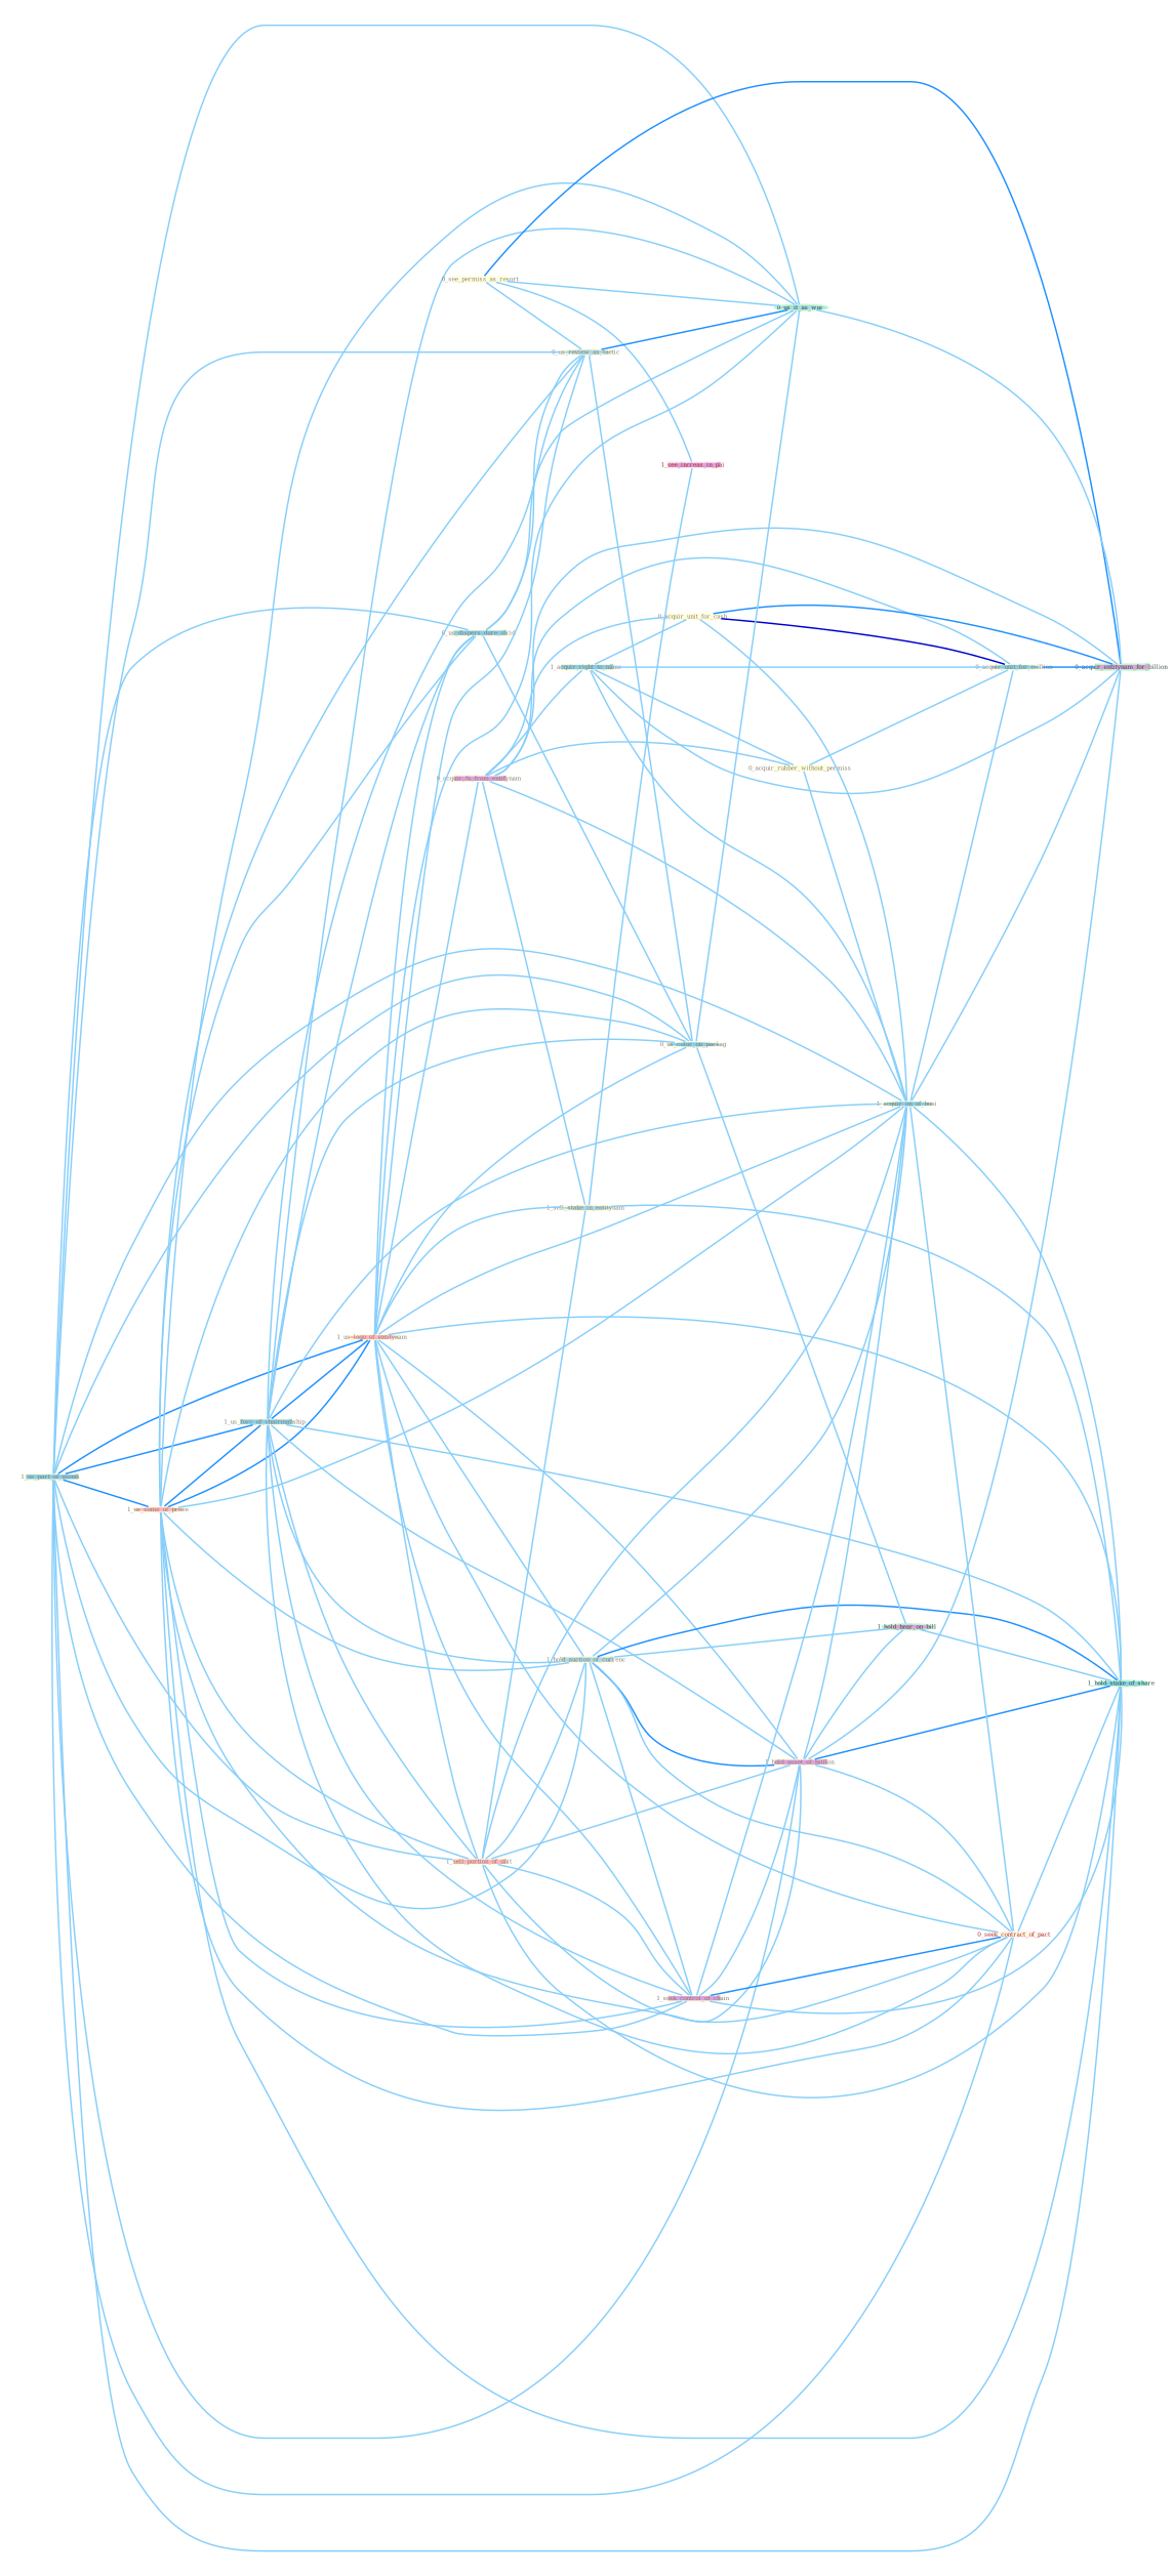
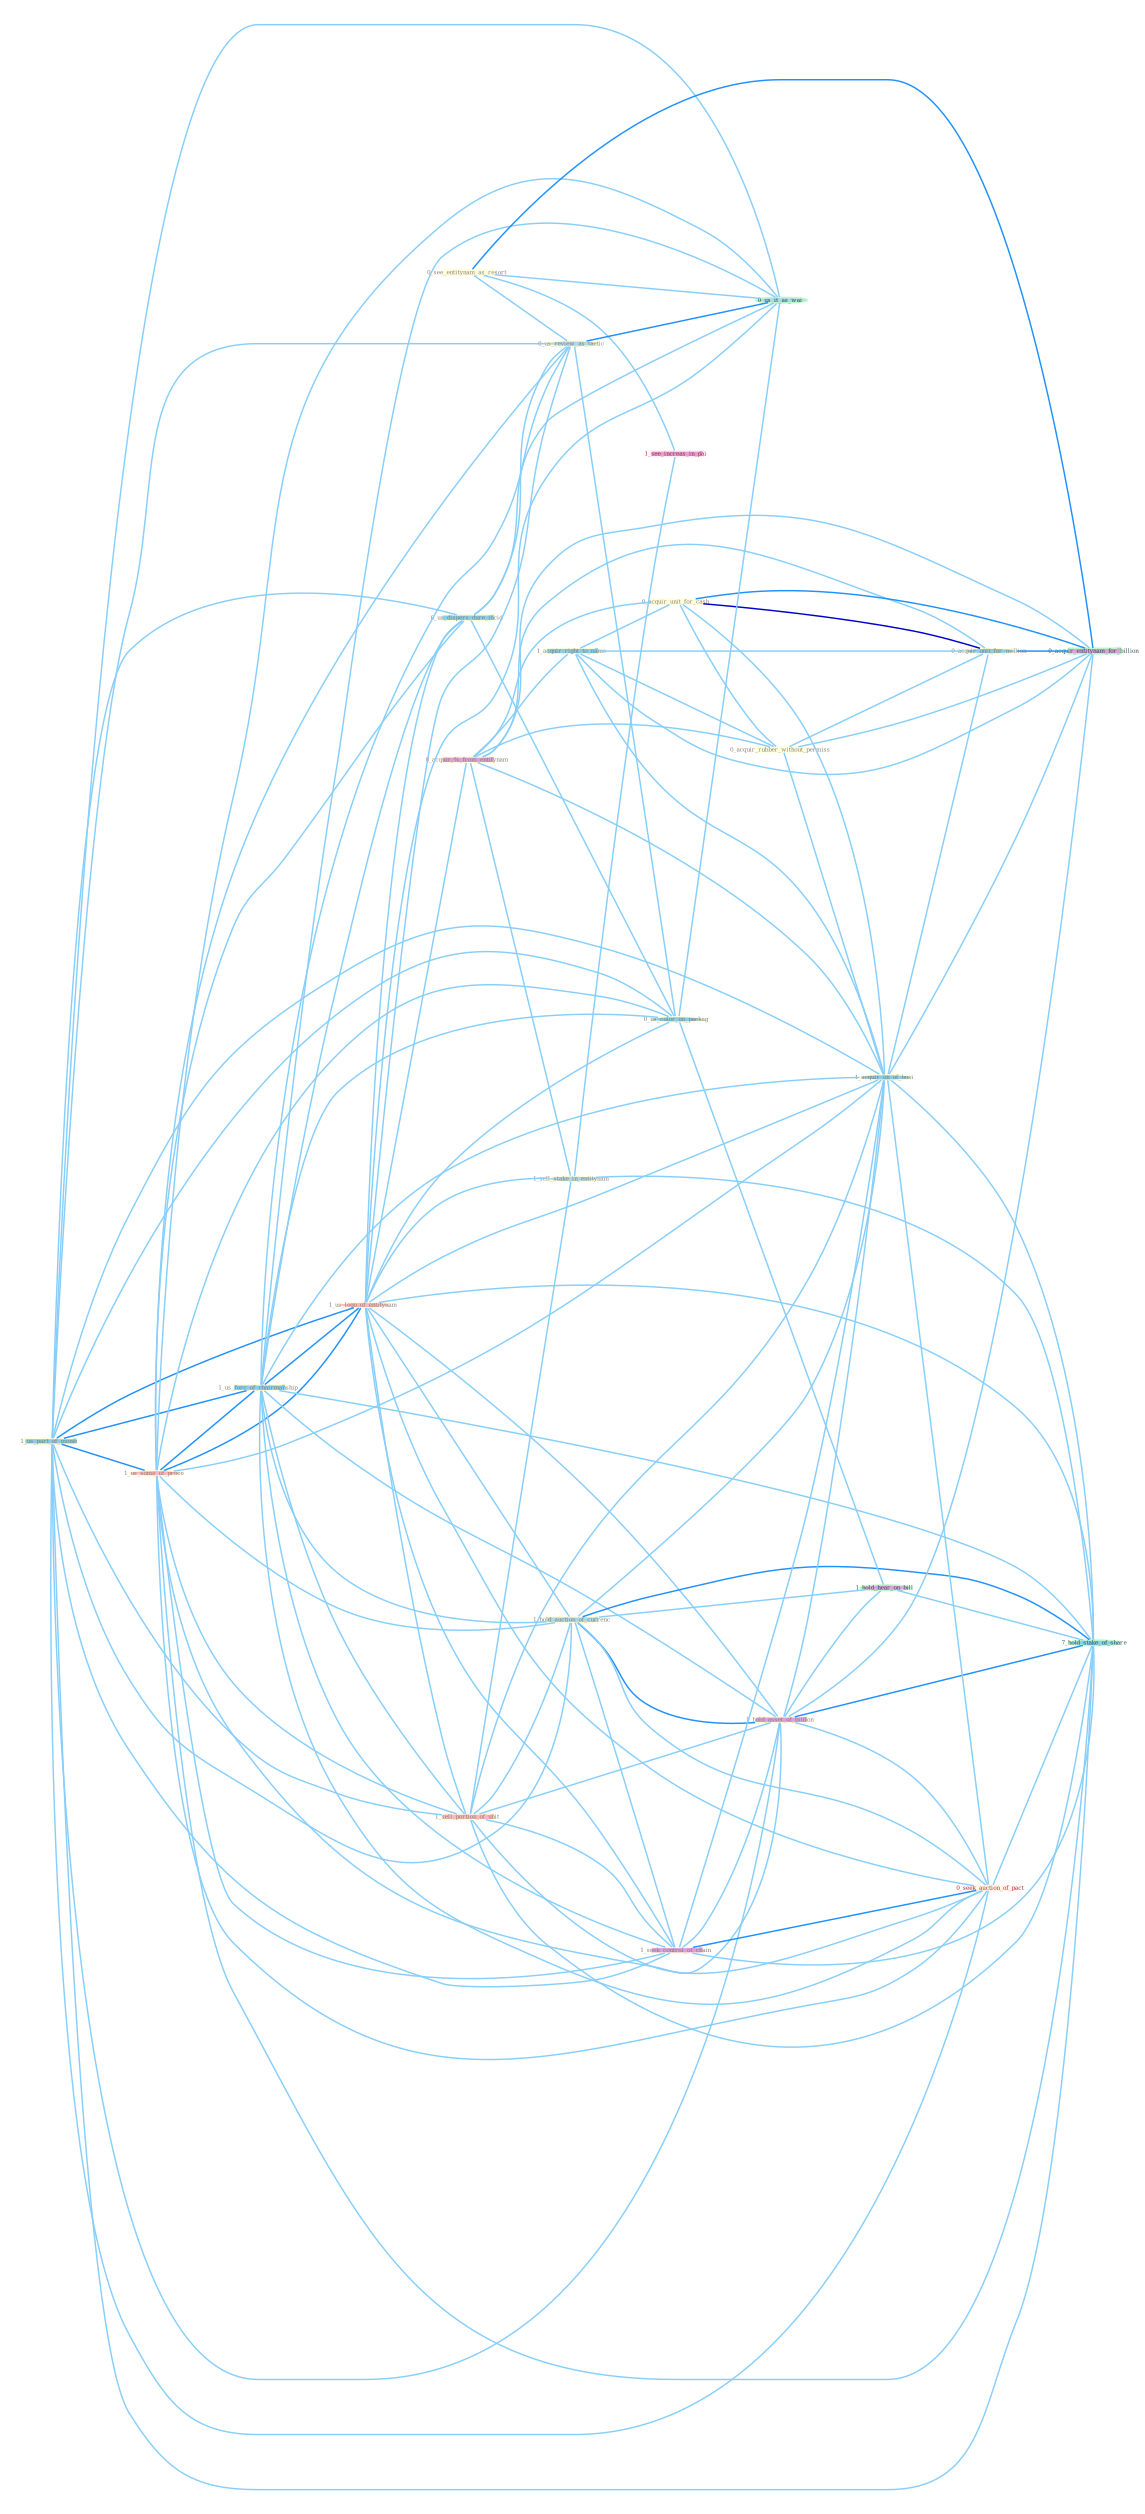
  graph {
    rankdir=LR
    node [color="#ffffe0" fillcolor=skyblue fixedsize=true fontcolor="#8b7d6b" fontsize=4 shape=folder style=filled]
    edge [color="#87cefa" w=1]
    "1_us_part_of_monei " [height=.06 width=.5]
    "1_us_some_of_proce " [fillcolor=lightpink height=.06 shape=ellipse width=.5]
    "1_us_forc_of_chairmanship " [height=.06 width=.5]
    "1_us_logo_of_entitynam " [fillcolor=lightpink height=.06 shape=ellipse width=.5]
    "0_us_dispers_dure_incid " [height=.06 width=.5]
    "0_acquir_%_from_entitynam " [fillcolor=plum height=.06 width=.5]
    "1_sell_portion_of_unit " [fillcolor=lightpink height=.06 width=.5]
    "1_hold_auction_of_currenc " [fillcolor=lightblue height=.06 width=.5]
-   "0_see_entitynam_as_resort " [fillcolor=lightyellow height=.06 width=.5 label="0_see_permiss_as_resort"]
+   "0_see_entitynam_as_resort " [fillcolor=lightyellow height=.06 width=.5]
    "1_seek_control_of_chain " [fillcolor=plum height=.06 width=.5]
    "1_sell_stake_in_entitynam " [fillcolor=lightblue height=.06 shape=ellipse width=.5]
    "1_hold_asset_of_billion " [fillcolor=plum height=.06 width=.5]
    "1_acquir_right_to_name " [height=.06 width=.5]
    "0_acquir_unit_for_cash " [fillcolor=lightyellow height=.06 width=.5]
    "0_acquir_rubber_without_permiss " [fillcolor=lightyellow height=.06 width=.5]
    "0_us_review_as_tactic " [fillcolor=lightblue height=.06 shape=ellipse width=.5]
    "1_acquir_on_of_busi " [height=.06 shape=ellipse width=.5]
    "0_us_color_on_packag " [height=.06 shape=ellipse width=.5]
    "0_acquir_unit_for_million " [height=.06 shape=ellipse width=.5]
-   "0_seek_contract_of_pact " [color="#fff0f5" fillcolor=lightyellow fontcolor="#b22222" height=.06 shape=ellipse width=.5]
+   "0_seek_contract_of_pact " [color="#fff0f5" fillcolor=lightyellow fontcolor="#b22222" height=.06 shape=ellipse width=.5 label="0_seek_auction_of_pact"]
    "1_see_increas_in_pai " [color="#fff0f5" fillcolor=plum fontcolor="#b22222" height=.06 width=.5]
    "0_us_it_as_wai " [color="#BDFCC9" fillcolor=lightblue fontcolor="#2f4f4f" height=.06 shape=ellipse width=.5]
-   "1_hold_stake_of_share " [color="#BDFCC9" fontcolor="#2f4f4f" height=.06 shape=ellipse width=.5]
+   "1_hold_stake_of_share " [color="#BDFCC9" fontcolor="#2f4f4f" height=.06 shape=ellipse width=.5 label="7_hold_stake_of_share"]
    "0_acquir_entitynam_for_billion " [color="#BDFCC9" fillcolor=plum fontcolor="#2f4f4f" height=.06 width=.5]
    "1_hold_hear_on_bill " [color="#BDFCC9" fillcolor=plum fontcolor="#2f4f4f" height=.06 shape=ellipse width=.5]
    subgraph sub_1 {
      "1_us_part_of_monei "
      "1_us_some_of_proce "
      "1_us_forc_of_chairmanship "
      "1_us_logo_of_entitynam "
      "0_us_dispers_dure_incid "
      "0_acquir_%_from_entitynam "
      "1_sell_portion_of_unit "
      "1_hold_auction_of_currenc "
      "0_see_entitynam_as_resort "
      "1_seek_control_of_chain "
      "1_sell_stake_in_entitynam "
      "1_hold_asset_of_billion "
      "1_acquir_right_to_name "
      "0_acquir_unit_for_cash "
      "0_acquir_rubber_without_permiss "
      "0_us_review_as_tactic "
      "1_acquir_on_of_busi "
      "0_us_color_on_packag "
      "0_acquir_unit_for_million "
    }
    subgraph sub_2 {
      "0_seek_contract_of_pact "
      "1_see_increas_in_pai "
    }
    "1_us_part_of_monei " -- "1_us_some_of_proce " [color="#1e90ff" w=2]
    "1_us_part_of_monei " -- "1_us_forc_of_chairmanship " [color="#1e90ff" w=2]
    "1_us_part_of_monei " -- "1_us_logo_of_entitynam " [color="#1e90ff" w=2]
    "1_us_part_of_monei " -- "0_us_dispers_dure_incid "
    "1_us_part_of_monei " -- "1_sell_portion_of_unit "
    "1_us_part_of_monei " -- "1_hold_auction_of_currenc "
    "1_us_part_of_monei " -- "1_seek_control_of_chain "
    "1_us_part_of_monei " -- "1_hold_asset_of_billion "
    "1_us_part_of_monei " -- "0_us_review_as_tactic "
    "1_us_part_of_monei " -- "1_acquir_on_of_busi "
    "1_us_part_of_monei " -- "0_us_color_on_packag "
    "1_us_part_of_monei " -- "0_seek_contract_of_pact "
    "1_us_part_of_monei " -- "0_us_it_as_wai "
    "1_us_part_of_monei " -- "1_hold_stake_of_share "
    "1_us_some_of_proce " -- "1_us_forc_of_chairmanship " [color="#1e90ff" w=2]
    "1_us_some_of_proce " -- "1_us_logo_of_entitynam " [color="#1e90ff" w=2]
    "1_us_some_of_proce " -- "0_us_dispers_dure_incid "
    "1_us_some_of_proce " -- "1_sell_portion_of_unit "
    "1_us_some_of_proce " -- "1_hold_auction_of_currenc "
    "1_us_some_of_proce " -- "1_seek_control_of_chain "
    "1_us_some_of_proce " -- "1_hold_asset_of_billion "
    "1_us_some_of_proce " -- "0_us_review_as_tactic "
    "1_us_some_of_proce " -- "1_acquir_on_of_busi "
    "1_us_some_of_proce " -- "0_us_color_on_packag "
    "1_us_some_of_proce " -- "0_seek_contract_of_pact "
    "1_us_some_of_proce " -- "0_us_it_as_wai "
    "1_us_some_of_proce " -- "1_hold_stake_of_share "
    "1_us_forc_of_chairmanship " -- "1_us_logo_of_entitynam " [color="#1e90ff" w=2]
    "1_us_forc_of_chairmanship " -- "0_us_dispers_dure_incid "
    "1_us_forc_of_chairmanship " -- "1_sell_portion_of_unit "
    "1_us_forc_of_chairmanship " -- "1_hold_auction_of_currenc "
    "1_us_forc_of_chairmanship " -- "1_seek_control_of_chain "
    "1_us_forc_of_chairmanship " -- "1_hold_asset_of_billion "
    "1_us_forc_of_chairmanship " -- "0_us_review_as_tactic "
    "1_us_forc_of_chairmanship " -- "1_acquir_on_of_busi "
    "1_us_forc_of_chairmanship " -- "0_us_color_on_packag "
    "1_us_forc_of_chairmanship " -- "0_seek_contract_of_pact "
    "1_us_forc_of_chairmanship " -- "0_us_it_as_wai "
    "1_us_forc_of_chairmanship " -- "1_hold_stake_of_share "
    "1_us_logo_of_entitynam " -- "0_us_dispers_dure_incid "
    "1_us_logo_of_entitynam " -- "0_acquir_%_from_entitynam "
    "1_us_logo_of_entitynam " -- "1_sell_portion_of_unit "
    "1_us_logo_of_entitynam " -- "1_hold_auction_of_currenc "
    "1_us_logo_of_entitynam " -- "1_seek_control_of_chain "
    "1_us_logo_of_entitynam " -- "1_sell_stake_in_entitynam "
    "1_us_logo_of_entitynam " -- "1_hold_asset_of_billion "
    "1_us_logo_of_entitynam " -- "0_us_review_as_tactic "
    "1_us_logo_of_entitynam " -- "1_acquir_on_of_busi "
    "1_us_logo_of_entitynam " -- "0_us_color_on_packag "
    "1_us_logo_of_entitynam " -- "0_seek_contract_of_pact "
    "1_us_logo_of_entitynam " -- "0_us_it_as_wai "
    "1_us_logo_of_entitynam " -- "1_hold_stake_of_share "
    "0_us_dispers_dure_incid " -- "0_us_review_as_tactic "
    "0_us_dispers_dure_incid " -- "0_us_color_on_packag "
    "0_us_dispers_dure_incid " -- "0_us_it_as_wai "
    "0_acquir_%_from_entitynam " -- "1_sell_stake_in_entitynam "
    "0_acquir_%_from_entitynam " -- "1_acquir_right_to_name "
    "0_acquir_%_from_entitynam " -- "0_acquir_unit_for_cash "
    "0_acquir_%_from_entitynam " -- "0_acquir_rubber_without_permiss "
    "0_acquir_%_from_entitynam " -- "1_acquir_on_of_busi "
    "0_acquir_%_from_entitynam " -- "0_acquir_unit_for_million "
    "0_acquir_%_from_entitynam " -- "0_acquir_entitynam_for_billion "
    "1_sell_portion_of_unit " -- "1_hold_auction_of_currenc "
    "1_sell_portion_of_unit " -- "1_seek_control_of_chain "
    "1_sell_portion_of_unit " -- "1_sell_stake_in_entitynam "
    "1_sell_portion_of_unit " -- "1_hold_asset_of_billion "
    "1_sell_portion_of_unit " -- "1_acquir_on_of_busi "
    "1_sell_portion_of_unit " -- "0_seek_contract_of_pact "
    "1_sell_portion_of_unit " -- "1_hold_stake_of_share "
    "1_hold_auction_of_currenc " -- "1_seek_control_of_chain "
    "1_hold_auction_of_currenc " -- "1_hold_asset_of_billion " [color="#1e90ff" w=2]
    "1_hold_auction_of_currenc " -- "1_acquir_on_of_busi "
    "1_hold_auction_of_currenc " -- "0_seek_contract_of_pact "
    "1_hold_auction_of_currenc " -- "1_hold_stake_of_share " [color="#1e90ff" w=2]
    "1_hold_auction_of_currenc " -- "1_hold_hear_on_bill "
    "0_see_entitynam_as_resort " -- "0_us_review_as_tactic "
    "0_see_entitynam_as_resort " -- "1_see_increas_in_pai "
    "0_see_entitynam_as_resort " -- "0_us_it_as_wai "
    "0_see_entitynam_as_resort " -- "0_acquir_entitynam_for_billion " [color="#1e90ff"]
    "1_seek_control_of_chain " -- "1_hold_asset_of_billion "
    "1_seek_control_of_chain " -- "1_acquir_on_of_busi "
    "1_seek_control_of_chain " -- "0_seek_contract_of_pact " [color="#1e90ff" w=2]
    "1_seek_control_of_chain " -- "1_hold_stake_of_share "
    "1_sell_stake_in_entitynam " -- "1_see_increas_in_pai "
    "1_sell_stake_in_entitynam " -- "1_hold_stake_of_share "
    "1_hold_asset_of_billion " -- "1_acquir_on_of_busi "
    "1_hold_asset_of_billion " -- "0_seek_contract_of_pact "
    "1_hold_asset_of_billion " -- "1_hold_stake_of_share " [color="#1e90ff" w=2]
    "1_hold_asset_of_billion " -- "0_acquir_entitynam_for_billion "
    "1_hold_asset_of_billion " -- "1_hold_hear_on_bill "
    "1_acquir_right_to_name " -- "0_acquir_unit_for_cash "
    "1_acquir_right_to_name " -- "0_acquir_rubber_without_permiss "
    "1_acquir_right_to_name " -- "1_acquir_on_of_busi "
    "1_acquir_right_to_name " -- "0_acquir_unit_for_million "
    "1_acquir_right_to_name " -- "0_acquir_entitynam_for_billion "
+   "0_acquir_unit_for_cash " -- "0_acquir_rubber_without_permiss "
    "0_acquir_unit_for_cash " -- "1_acquir_on_of_busi "
    "0_acquir_unit_for_cash " -- "0_acquir_unit_for_million " [color="#0000cd" w=3]
    "0_acquir_unit_for_cash " -- "0_acquir_entitynam_for_billion " [color="#1e90ff" w=2]
    "0_acquir_rubber_without_permiss " -- "1_acquir_on_of_busi "
    "0_acquir_rubber_without_permiss " -- "0_acquir_unit_for_million "
-   "0_us_it_as_wai " -- "0_acquir_entitynam_for_billion "
+   "0_acquir_rubber_without_permiss " -- "0_acquir_entitynam_for_billion "
    "0_us_review_as_tactic " -- "0_us_color_on_packag "
    "0_us_review_as_tactic " -- "0_us_it_as_wai " [color="#1e90ff" w=2]
    "1_acquir_on_of_busi " -- "0_acquir_unit_for_million "
    "1_acquir_on_of_busi " -- "0_seek_contract_of_pact "
    "1_acquir_on_of_busi " -- "1_hold_stake_of_share "
    "1_acquir_on_of_busi " -- "0_acquir_entitynam_for_billion "
    "0_us_color_on_packag " -- "0_us_it_as_wai "
    "0_us_color_on_packag " -- "1_hold_hear_on_bill "
    "0_acquir_unit_for_million " -- "0_acquir_entitynam_for_billion " [color="#1e90ff" w=2]
    "0_seek_contract_of_pact " -- "1_hold_stake_of_share "
    "1_hold_hear_on_bill " -- "1_hold_stake_of_share "
  }
